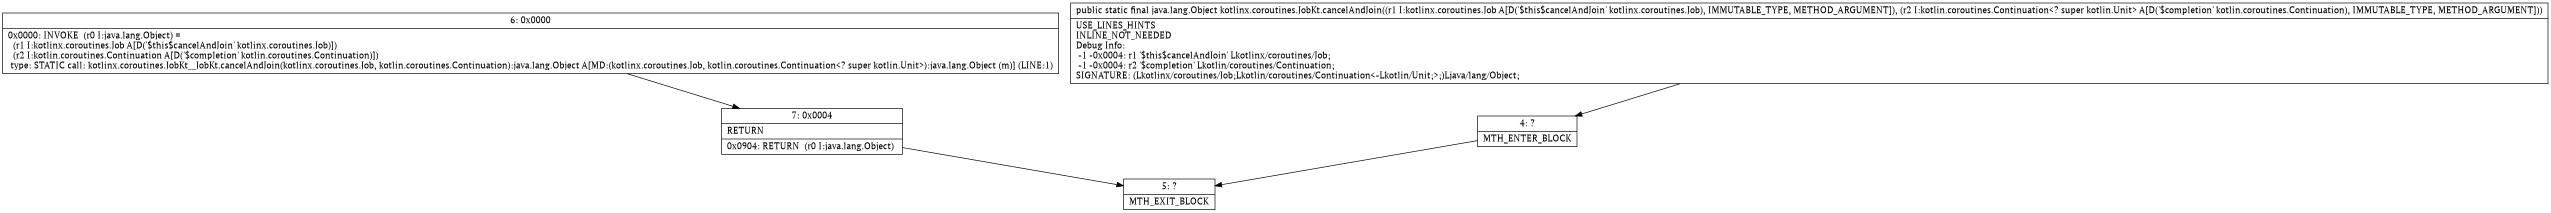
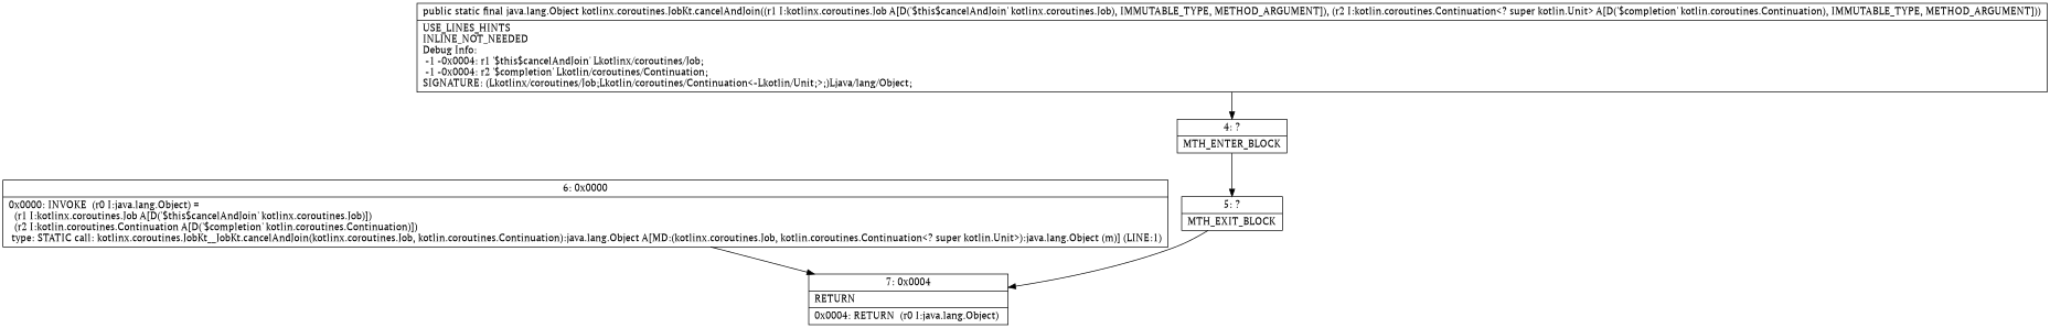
  digraph {
    fontname="PT Serif"
    node [fontname="PT Serif" shape=record]
    edge [fontname="PT Serif"]
    n1 [label="{4\:\ ?|MTH_ENTER_BLOCK\l}"]
    n2 [label="{5\:\ ?|MTH_EXIT_BLOCK\l}"]
    n3 [label="{6\:\ 0x0000|0x0000: INVOKE  (r0 I:java.lang.Object) = \l  (r1 I:kotlinx.coroutines.Job A[D('$this$cancelAndJoin' kotlinx.coroutines.Job)])\l  (r2 I:kotlin.coroutines.Continuation A[D('$completion' kotlin.coroutines.Continuation)])\l type: STATIC call: kotlinx.coroutines.JobKt__JobKt.cancelAndJoin(kotlinx.coroutines.Job, kotlin.coroutines.Continuation):java.lang.Object A[MD:(kotlinx.coroutines.Job, kotlin.coroutines.Continuation\<? super kotlin.Unit\>):java.lang.Object (m)] (LINE:1)\l}"]
-   n4 [label="{7\:\ 0x0004|RETURN\l|0x0904: RETURN  (r0 I:java.lang.Object) \l}"]
+   n4 [label="{7\:\ 0x0004|RETURN\l|0x0004: RETURN  (r0 I:java.lang.Object) \l}"]
    n5 [label="{public static final java.lang.Object kotlinx.coroutines.JobKt.cancelAndJoin((r1 I:kotlinx.coroutines.Job A[D('$this$cancelAndJoin' kotlinx.coroutines.Job), IMMUTABLE_TYPE, METHOD_ARGUMENT]), (r2 I:kotlin.coroutines.Continuation\<? super kotlin.Unit\> A[D('$completion' kotlin.coroutines.Continuation), IMMUTABLE_TYPE, METHOD_ARGUMENT]))  | USE_LINES_HINTS\lINLINE_NOT_NEEDED\lDebug Info:\l  \-1 \-0x0004: r1 '$this$cancelAndJoin' Lkotlinx\/coroutines\/Job;\l  \-1 \-0x0004: r2 '$completion' Lkotlin\/coroutines\/Continuation;\lSIGNATURE: (Lkotlinx\/coroutines\/Job;Lkotlin\/coroutines\/Continuation\<\-Lkotlin\/Unit;\>;)Ljava\/lang\/Object;\l}"]
    n1 -> n2
    n3 -> n4
-   n4 -> n2
+   n2 -> n4
    n5 -> n1
  }
